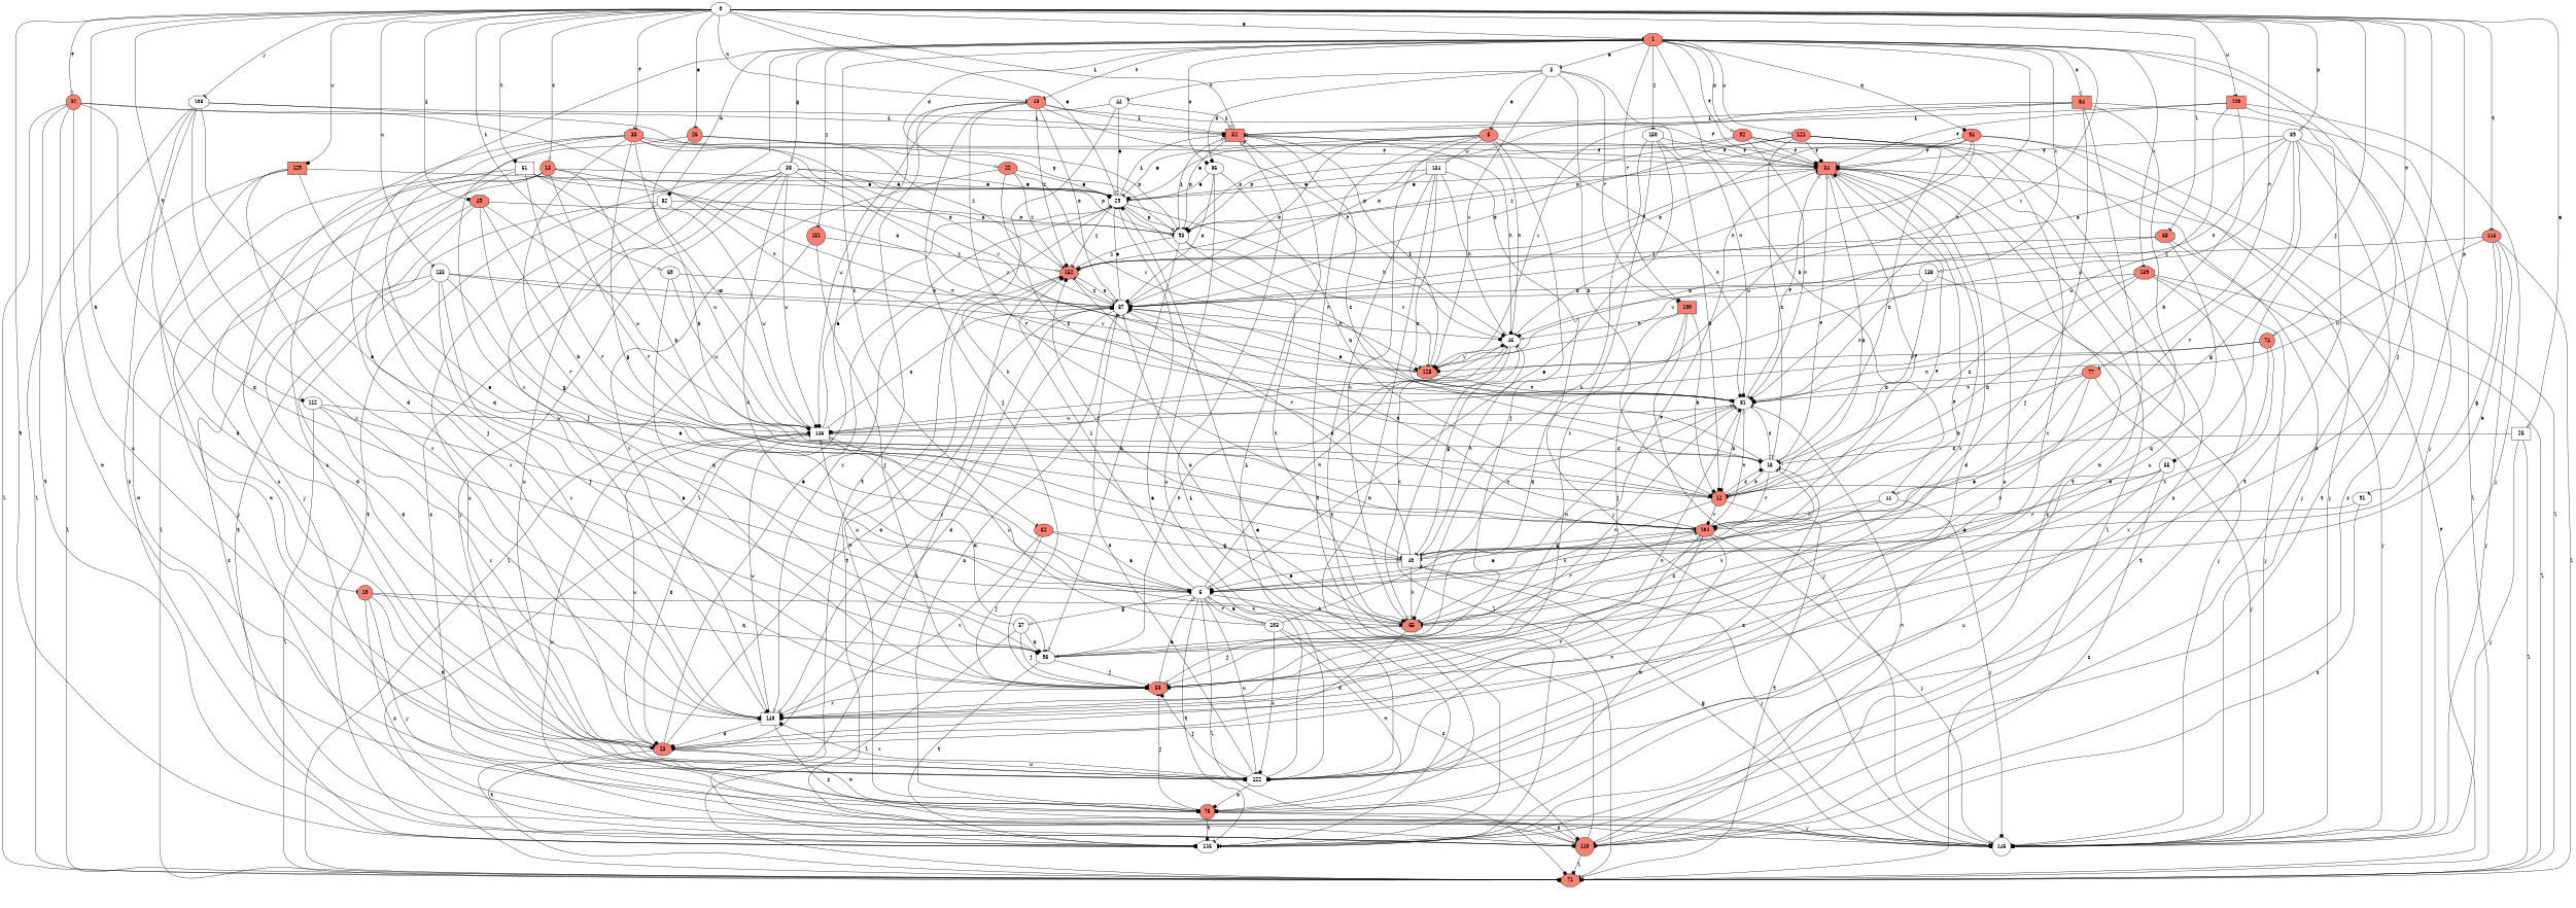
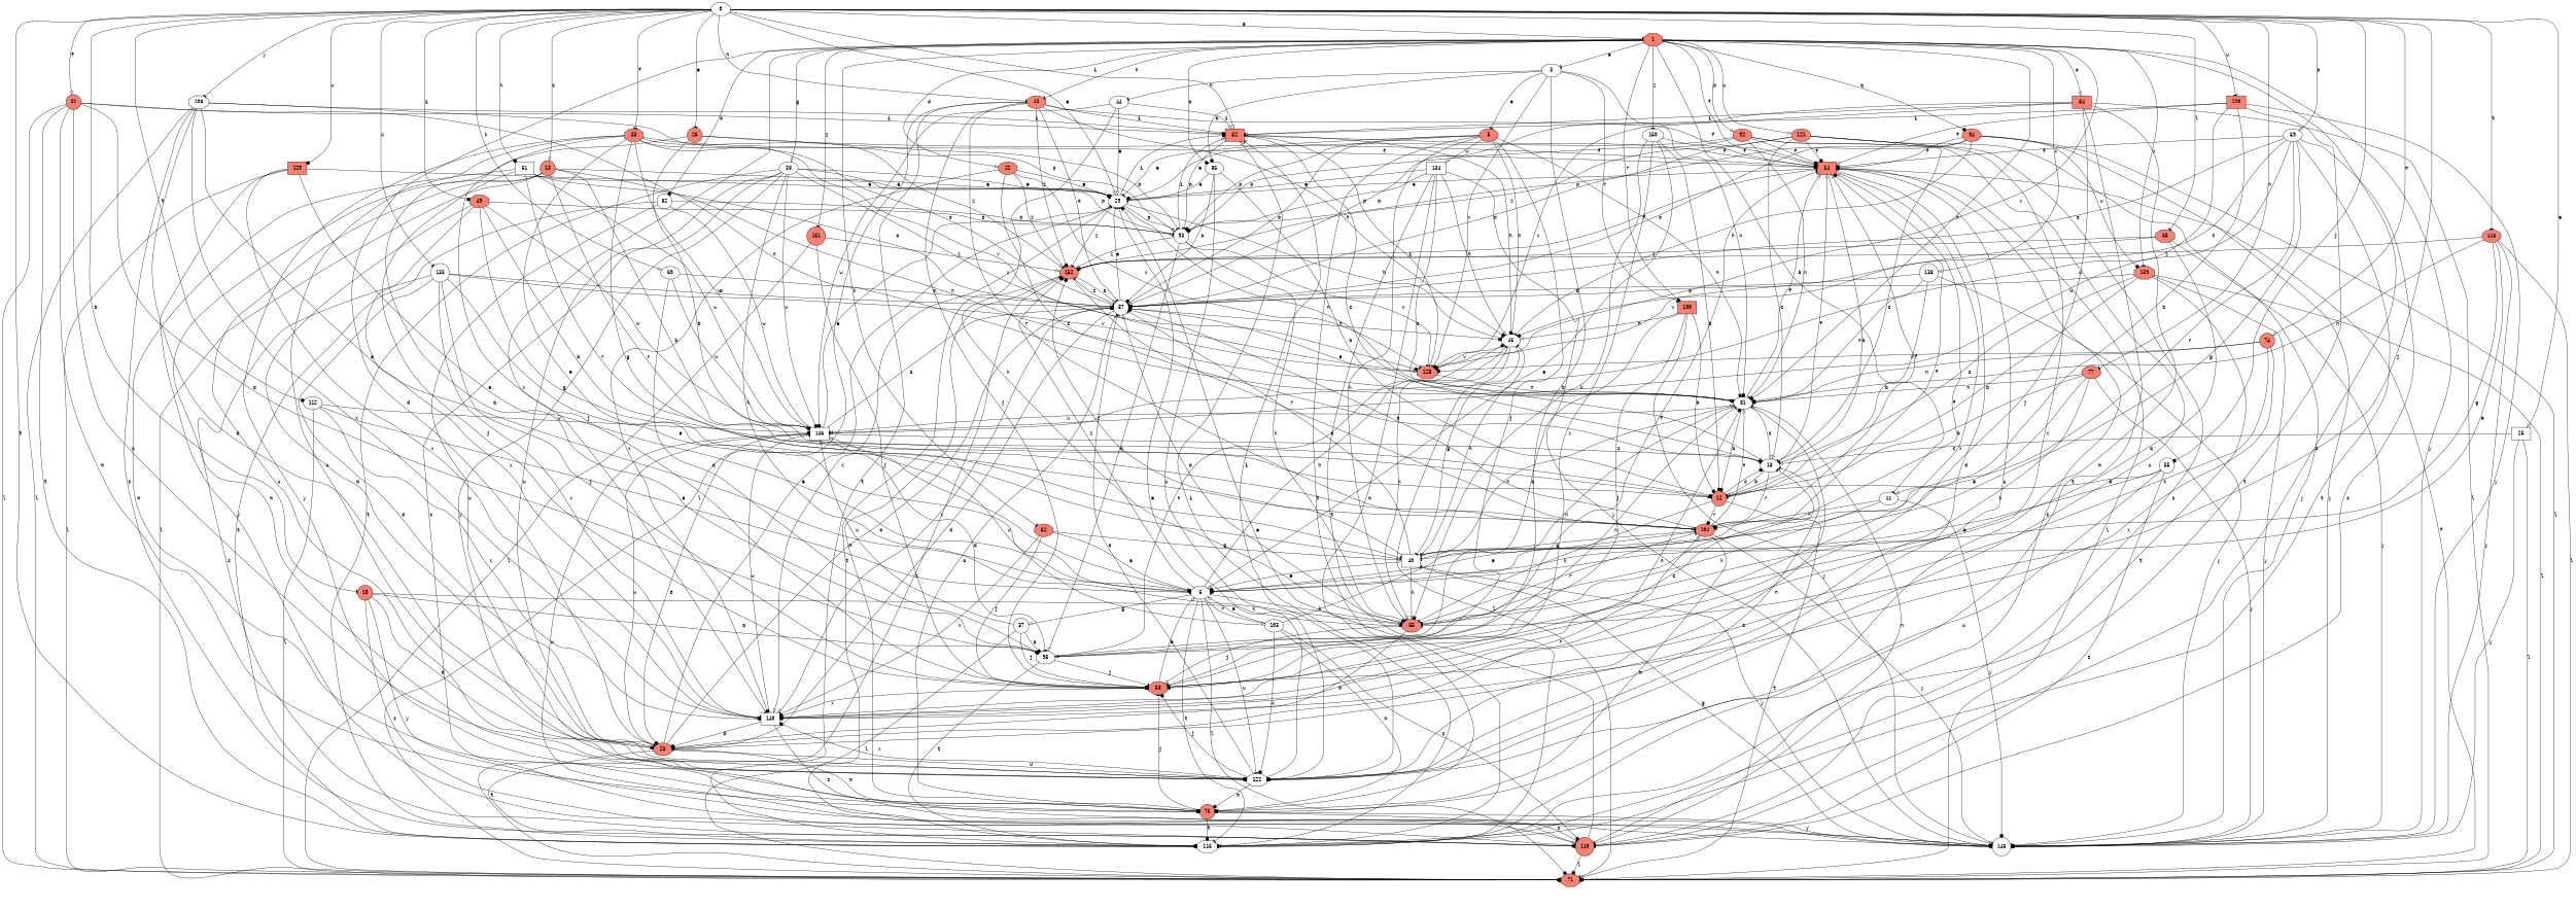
  strict digraph {
    fontname="DejaVu Sans Mono"
    node [fillcolor=salmon fontname="DejaVu Sans Mono" shape=ellipse style=filled]
    edge [arrowhead=tee fontname="DejaVu Sans Mono"]
    0 [fillcolor=white shape=octagon]
    1 [shape=octagon]
    10 [shape=circle]
    13 [shape=circle]
    25 [fillcolor=white shape=box]
    26 [shape=circle]
    29 [fillcolor=white shape=octagon]
    32 [shape=circle]
    33 [shape=octagon]
    43
    49 [shape=octagon]
    52 [shape=box]
    55 [fillcolor=white shape=circle]
    58 [shape=octagon]
    60 [fillcolor=white]
    61 [fillcolor=white shape=box]
    68 [shape=octagon]
    74 [shape=circle]
    77
-   89 [fillcolor=white]
-   91 [fillcolor=white shape=octagon]
+   89 [fillcolor=white label=59]
    108 [fillcolor=white shape=octagon]
    112 [fillcolor=white]
    115
    116 [fillcolor=white shape=octagon]
    120 [shape=box]
    129 [shape=box]
    133 [fillcolor=white shape=circle]
    3 [fillcolor=white shape=octagon]
    11 [fillcolor=white]
    22
    23
    34 [shape=box]
    38 [fillcolor=white]
    62
    81 [fillcolor=white]
    82 [fillcolor=white shape=circle]
    84 [shape=box]
    86 [fillcolor=white]
    92
    94
    100 [shape=box]
    110 [shape=circle]
    121
    128 [shape=octagon]
    138 [fillcolor=white shape=circle]
    139 [shape=octagon]
    140 [fillcolor=white shape=box]
    146 [fillcolor=white shape=circle]
    150 [fillcolor=white shape=octagon]
    151 [shape=circle]
    65 [shape=octagon]
    98 [fillcolor=white shape=octagon]
    12 [shape=circle]
    71 [shape=octagon]
    122 [fillcolor=white shape=octagon]
    104
    76 [shape=circle]
    18 [fillcolor=white shape=octagon]
    93 [fillcolor=white shape=circle]
    46 [fillcolor=white]
    152
    87 [fillcolor=white shape=circle]
    6 [fillcolor=white shape=octagon]
    135 [fillcolor=white shape=box]
    40 [fillcolor=white shape=box]
    5
    44 [fillcolor=white]
    134 [fillcolor=white shape=box]
    n70 [fillcolor=white label=37 shape=circle]
    103 [fillcolor=white]
    0 -> 1 [label=a]
    0 -> 10 [label=b]
    0 -> 13 [arrowhead=onormal label=c]
    0 -> 25 [arrowhead=onormal label=e]
    0 -> 26 [label=e]
    0 -> 29 [arrowhead=onormal label=e]
    0 -> 32 [arrowhead=onormal label=f]
    0 -> 33 [label=f]
    0 -> 43 [label=h]
    0 -> 49 [arrowhead=box label=i]
    0 -> 52 [arrowhead=onormal label=i]
    0 -> 55 [arrowhead=box label=j]
    0 -> 58 [arrowhead=box label=j]
    0 -> 60 [arrowhead=onormal label=k]
    0 -> 61 [arrowhead=box label=k]
    0 -> 68 [label=l]
    0 -> 74 [arrowhead=onormal label=m]
    0 -> 77 [label=n]
    0 -> 89 [arrowhead=onormal label=p]
-   0 -> 91 [label=p]
    0 -> 108 [label=y]
    0 -> 112 [arrowhead=box label=t]
    0 -> 115 [label=t]
    0 -> 116 [label=t]
    0 -> 120 [label=u]
    0 -> 129 [arrowhead=box label=w]
    0 -> 133 [label=w]
    1 -> 43 [label=h]
    1 -> 3 [label=a]
    1 -> 11 [label=b]
    1 -> 22 [arrowhead=onormal label=d]
    1 -> 23 [label=d]
    1 -> 34 [arrowhead=onormal label=f]
    1 -> 38 [arrowhead=onormal label=g]
    1 -> 62 [label=k]
    1 -> 81 [arrowhead=box label=n]
    1 -> 82 [arrowhead=box label=o]
    1 -> 84 [arrowhead=onormal label=o]
    1 -> 86 [arrowhead=box label=o]
    1 -> 92 [arrowhead=onormal label=p]
    1 -> 94 [arrowhead=box label=q]
    1 -> 100 [arrowhead=box label=r]
    1 -> 110 [label=s]
    1 -> 121 [arrowhead=onormal label=u]
    1 -> 128 [label=v]
    1 -> 138 [arrowhead=onormal label=x]
    1 -> 139 [label=x]
    1 -> 140 [label=x]
    1 -> 146 [arrowhead=onormal label=y]
    1 -> 150 [label=z]
    1 -> 151 [label=z]
    10 -> 23 [arrowhead=box label=d]
    10 -> 110 [arrowhead=box label=s]
    10 -> 146 [arrowhead=onormal label=y]
    10 -> 65 [arrowhead=box label=k]
    10 -> 98 [arrowhead=onormal label=q]
    13 -> 29 [label=e]
    13 -> 81 [arrowhead=onormal label=n]
    13 -> 12 [arrowhead=onormal label=b]
    13 -> 71 [arrowhead=box label=l]
    13 -> 122 [arrowhead=box label=u]
    13 -> 104 [arrowhead=onormal label=r]
    13 -> 76 [arrowhead=box label=m]
    25 -> 146 [arrowhead=box label=y]
    25 -> 71 [label=l]
    25 -> 18 [arrowhead=onormal label=c]
    26 -> 34 [arrowhead=box label=f]
    26 -> 98 [arrowhead=box label=q]
    26 -> 12 [arrowhead=box label=b]
    26 -> 93 [label=p]
    29 -> 52 [arrowhead=box label=i]
    29 -> 81 [arrowhead=box label=n]
    29 -> 140 [arrowhead=onormal label=x]
    29 -> 93 [arrowhead=onormal label=p]
    29 -> 46 [label=h]
    29 -> 152 [label=z]
    32 -> 52 [arrowhead=box label=i]
    32 -> 116 [label=t]
    32 -> 81 [arrowhead=onormal label=n]
    32 -> 98 [arrowhead=box label=q]
    32 -> 71 [arrowhead=onormal label=l]
    32 -> 122 [arrowhead=onormal label=u]
    32 -> 76 [arrowhead=box label=m]
    33 -> 58 [label=j]
    33 -> 34 [arrowhead=onormal label=f]
    33 -> 128 [arrowhead=onormal label=v]
    33 -> 146 [arrowhead=box label=y]
    33 -> 122 [arrowhead=box label=u]
    33 -> 152 [arrowhead=onormal label=z]
    33 -> 87 [label=o]
-   33 -> 6 [arrowhead=onormal label=r]
+   33 -> 6 [arrowhead=onormal label=a]
    33 -> 135 [label=w]
    33 -> 40 [label=g]
    43 -> 52 [arrowhead=onormal label=i]
    43 -> 58 [arrowhead=box label=j]
    43 -> 116 [arrowhead=box label=t]
    43 -> 34 [arrowhead=box label=f]
    43 -> 71 [label=l]
    43 -> 104 [arrowhead=onormal label=r]
    43 -> 46 [arrowhead=box label=h]
    43 -> 152 [arrowhead=box label=z]
    43 -> 87 [label=o]
    49 -> 23 [label=d]
    49 -> 140 [label=x]
    49 -> 12 [arrowhead=onormal label=b]
    49 -> 93 [label=p]
    49 -> 135 [arrowhead=onormal label=w]
    49 -> 40 [arrowhead=onormal label=g]
    52 -> 34 [label=f]
    52 -> 18 [label=c]
    52 -> 93 [label=p]
    52 -> 46 [arrowhead=box label=h]
    55 -> 110 [label=s]
    55 -> 12 [label=b]
    55 -> 122 [arrowhead=box label=u]
    55 -> 6 [label=a]
    58 -> 140 [arrowhead=box label=x]
    58 -> 18 [label=c]
    58 -> 6 [arrowhead=onormal label=a]
    60 -> 98 [arrowhead=box label=q]
    60 -> 87 [label=o]
    60 -> 135 [arrowhead=box label=w]
    61 -> 29 [label=e]
    61 -> 58 [label=j]
    61 -> 104 [label=r]
    61 -> 76 [arrowhead=box label=m]
    61 -> 87 [arrowhead=onormal label=o]
    61 -> 135 [label=w]
    68 -> 128 [label=v]
    68 -> 146 [arrowhead=box label=y]
    68 -> 98 [arrowhead=onormal label=q]
    68 -> 152 [label=z]
    74 -> 81 [arrowhead=box label=n]
    74 -> 128 [arrowhead=box label=v]
    74 -> 140 [arrowhead=box label=x]
    74 -> 65 [label=k]
    77 -> 81 [arrowhead=onormal label=n]
    77 -> 146 [arrowhead=box label=y]
    77 -> 65 [label=k]
    77 -> 12 [arrowhead=onormal label=b]
    77 -> 6 [arrowhead=box label=a]
    89 -> 116 [arrowhead=onormal label=t]
    89 -> 34 [arrowhead=box label=f]
    89 -> 110 [label=s]
    89 -> 104 [arrowhead=box label=r]
    89 -> 46 [arrowhead=box label=h]
    89 -> 87 [arrowhead=onormal label=o]
    89 -> 135 [label=w]
    89 -> 40 [label=g]
-   91 -> 110 [arrowhead=box label=s]
-   91 -> 104 [label=r]
    108 -> 52 [arrowhead=box label=i]
    108 -> 23 [arrowhead=onormal label=d]
    108 -> 110 [arrowhead=onormal label=s]
    108 -> 140 [arrowhead=onormal label=x]
    108 -> 71 [arrowhead=onormal label=l]
    108 -> 93 [arrowhead=onormal label=p]
    108 -> 6 [arrowhead=box label=a]
    112 -> 140 [arrowhead=box label=x]
    112 -> 71 [label=l]
    112 -> 6 [label=a]
    112 -> 135 [arrowhead=box label=w]
    115 -> 81 [arrowhead=box label=n]
    115 -> 146 [arrowhead=box label=y]
    115 -> 71 [arrowhead=onormal label=l]
    115 -> 152 [arrowhead=box label=z]
    115 -> 6 [arrowhead=box label=a]
    115 -> 40 [arrowhead=onormal label=g]
    116 -> 52 [arrowhead=onormal label=i]
    120 -> 52 [label=i]
    120 -> 116 [arrowhead=onormal label=t]
    120 -> 11 [arrowhead=onormal label=b]
    120 -> 34 [arrowhead=onormal label=f]
    120 -> 146 [arrowhead=onormal label=y]
    120 -> 135 [arrowhead=onormal label=w]
    129 -> 29 [arrowhead=box label=e]
    129 -> 140 [label=x]
    129 -> 146 [arrowhead=onormal label=y]
    129 -> 71 [arrowhead=box label=l]
    129 -> 6 [arrowhead=onormal label=a]
    133 -> 58 [arrowhead=box label=j]
    133 -> 23 [label=d]
    133 -> 110 [label=s]
    133 -> 128 [arrowhead=onormal label=v]
    133 -> 140 [label=x]
    133 -> 87 [arrowhead=onormal label=o]
    133 -> 6 [label=a]
    3 -> 81 [arrowhead=box label=n]
    3 -> 86 [arrowhead=box label=o]
    3 -> 100 [label=r]
    3 -> 128 [label=v]
-   3 -> 12 [label=b]
+   3 -> 58 [label=b]
    3 -> 5 [label=a]
    3 -> 44 [label=h]
    11 -> 146 [arrowhead=box label=y]
    11 -> 65 [label=k]
    11 -> 104 [arrowhead=box label=r]
    22 -> 29 [arrowhead=box label=e]
    22 -> 128 [label=v]
    22 -> 140 [arrowhead=box label=x]
    22 -> 18 [arrowhead=onormal label=c]
    22 -> 152 [label=z]
    23 -> 29 [arrowhead=onormal label=e]
    23 -> 116 [arrowhead=box label=t]
    23 -> 122 [arrowhead=onormal label=u]
    23 -> 104 [arrowhead=onormal label=r]
    23 -> 76 [arrowhead=onormal label=m]
    23 -> 87 [arrowhead=box label=o]
    23 -> 135 [arrowhead=onormal label=w]
    34 -> 29 [label=e]
    34 -> 23 [label=d]
    34 -> 110 [label=s]
    34 -> 140 [label=x]
    34 -> 12 [label=b]
    34 -> 71 [arrowhead=onormal label=l]
    34 -> 122 [arrowhead=box label=u]
    38 -> 29 [arrowhead=box label=e]
    38 -> 116 [arrowhead=onormal label=t]
    38 -> 110 [label=s]
    38 -> 128 [arrowhead=box label=v]
    38 -> 146 [label=y]
    38 -> 65 [label=k]
    38 -> 122 [arrowhead=onormal label=u]
    38 -> 93 [label=p]
    38 -> 135 [arrowhead=box label=w]
    62 -> 58 [arrowhead=box label=j]
    62 -> 140 [label=x]
    62 -> 6 [arrowhead=onormal label=a]
    62 -> 40 [arrowhead=onormal label=g]
    81 -> 34 [arrowhead=onormal label=f]
    81 -> 12 [arrowhead=box label=b]
    81 -> 18 [arrowhead=onormal label=c]
    81 -> 87 [arrowhead=box label=a]
    81 -> 135 [arrowhead=onormal label=w]
    82 -> 116 [label=t]
    82 -> 122 [arrowhead=box label=u]
    82 -> 93 [arrowhead=onormal label=p]
    82 -> 135 [arrowhead=onormal label=w]
    84 -> 52 [arrowhead=onormal label=i]
    84 -> 58 [label=j]
    84 -> 116 [arrowhead=onormal label=t]
    84 -> 128 [arrowhead=box label=v]
    84 -> 71 [arrowhead=onormal label=l]
    84 -> 76 [arrowhead=box label=m]
    84 -> 87 [arrowhead=onormal label=o]
    86 -> 29 [label=e]
    86 -> 12 [arrowhead=box label=b]
    86 -> 122 [arrowhead=onormal label=u]
    86 -> 87 [arrowhead=box label=o]
    92 -> 29 [arrowhead=box label=e]
    92 -> 34 [arrowhead=box label=f]
    92 -> 81 [label=n]
    92 -> 122 [label=u]
    92 -> 18 [label=c]
    92 -> 93 [arrowhead=onormal label=p]
    94 -> 34 [arrowhead=onormal label=f]
    94 -> 146 [arrowhead=onormal label=y]
    94 -> 71 [arrowhead=onormal label=l]
    94 -> 93 [label=p]
    94 -> 46 [label=h]
    94 -> 87 [arrowhead=onormal label=o]
-   94 -> 135 [arrowhead=box label=w]
+   94 -> 139 [arrowhead=box label=w]
    100 -> 58 [arrowhead=box label=j]
    100 -> 146 [label=y]
    100 -> 98 [arrowhead=onormal label=q]
    100 -> 12 [arrowhead=box label=b]
    100 -> 46 [arrowhead=onormal label=h]
    110 -> 29 [arrowhead=box label=e]
    110 -> 81 [label=n]
    110 -> 71 [arrowhead=box label=l]
    110 -> 135 [label=w]
    121 -> 34 [arrowhead=box label=f]
    121 -> 110 [label=s]
    121 -> 140 [arrowhead=onormal label=x]
    121 -> 146 [arrowhead=onormal label=y]
    121 -> 18 [arrowhead=onormal label=c]
    121 -> 152 [arrowhead=onormal label=z]
    121 -> 87 [arrowhead=box label=o]
    128 -> 52 [arrowhead=onormal label=i]
    128 -> 81 [label=n]
    138 -> 81 [arrowhead=box label=n]
    138 -> 146 [label=y]
    138 -> 12 [label=b]
    138 -> 87 [arrowhead=onormal label=o]
    139 -> 116 [label=t]
    139 -> 146 [arrowhead=box label=y]
    139 -> 12 [label=b]
    139 -> 71 [arrowhead=box label=l]
    139 -> 18 [label=c]
    139 -> 87 [arrowhead=box label=o]
    140 -> 23 [arrowhead=box label=d]
    140 -> 81 [arrowhead=box label=n]
    140 -> 110 [arrowhead=onormal label=s]
    140 -> 135 [label=w]
    146 -> 40 [label=g]
    150 -> 34 [arrowhead=box label=f]
    150 -> 140 [label=x]
    150 -> 65 [arrowhead=box label=k]
    150 -> 12 [arrowhead=box label=b]
    150 -> 6 [arrowhead=onormal label=a]
    151 -> 58 [arrowhead=box label=j]
    151 -> 71 [label=l]
    151 -> 152 [arrowhead=onormal label=z]
    65 -> 58 [arrowhead=onormal label=j]
    65 -> 23 [arrowhead=box label=d]
    65 -> 34 [arrowhead=onormal label=f]
    65 -> 104 [label=r]
    65 -> 87 [arrowhead=onormal label=o]
    98 -> 58 [label=j]
    98 -> 116 [label=t]
    98 -> 34 [label=f]
    98 -> 81 [label=n]
    98 -> 46 [arrowhead=box label=h]
    12 -> 65 [label=k]
    12 -> 71 [arrowhead=onormal label=t]
    12 -> 104 [arrowhead=box label=r]
    12 -> 18 [arrowhead=box label=c]
    71 -> 34 [arrowhead=box label=f]
    71 -> 152 [arrowhead=box label=z]
    122 -> 29 [label=e]
    122 -> 52 [label=i]
    122 -> 58 [arrowhead=box label=j]
-   122 -> 104 [arrowhead=onormal label=n]
+   122 -> 81 [arrowhead=onormal label=n]
    122 -> 140 [arrowhead=box label=x]
    122 -> 76 [arrowhead=box label=m]
    122 -> 18 [label=c]
    122 -> 87 [label=o]
    104 -> 34 [arrowhead=onormal label=f]
    104 -> 81 [arrowhead=onormal label=n]
    104 -> 146 [arrowhead=onormal label=y]
    104 -> 76 [arrowhead=box label=m]
    104 -> 87 [arrowhead=box label=o]
    104 -> 6 [arrowhead=onormal label=a]
    104 -> 40 [label=g]
    76 -> 58 [label=j]
    76 -> 116 [arrowhead=box label=t]
    76 -> 110 [label=s]
    76 -> 146 [label=y]
    76 -> 87 [arrowhead=onormal label=o]
    18 -> 34 [arrowhead=onormal label=f]
    18 -> 12 [arrowhead=onormal label=b]
    18 -> 104 [label=r]
    93 -> 52 [arrowhead=onormal label=i]
    93 -> 128 [label=v]
    93 -> 65 [arrowhead=box label=k]
    93 -> 98 [arrowhead=onormal label=q]
    93 -> 152 [arrowhead=onormal label=z]
    46 -> 128 [arrowhead=box label=v]
    46 -> 65 [arrowhead=onormal label=k]
    46 -> 71 [label=l]
    46 -> 40 [label=g]
    152 -> 116 [label=t]
    152 -> 34 [label=f]
    152 -> 104 [label=r]
    152 -> 76 [label=m]
    152 -> 87 [arrowhead=onormal label=o]
    87 -> 29 [label=e]
    87 -> 23 [label=d]
    87 -> 140 [arrowhead=onormal label=x]
    87 -> 46 [arrowhead=box label=h]
    87 -> 152 [label=z]
    6 -> 116 [label=t]
    6 -> 65 [label=k]
    6 -> 71 [arrowhead=box label=l]
    6 -> 122 [label=u]
    6 -> 46 [label=h]
    6 -> 152 [arrowhead=box label=z]
    6 -> n70 [arrowhead=onormal label=g]
    6 -> 103 [arrowhead=onormal label=r]
    135 -> 29 [label=e]
    135 -> 23 [arrowhead=box label=d]
    135 -> 98 [label=q]
    135 -> 18 [arrowhead=box label=c]
    135 -> 87 [arrowhead=box label=o]
    40 -> 34 [arrowhead=box label=f]
    40 -> 81 [arrowhead=onormal label=n]
    40 -> 146 [arrowhead=box label=y]
    40 -> 65 [arrowhead=onormal label=k]
    40 -> 46 [label=h]
    40 -> 152 [arrowhead=box label=z]
    40 -> 87 [label=o]
    40 -> 6 [arrowhead=box label=a]
    5 -> 29 [label=e]
    5 -> 58 [label=j]
    5 -> 116 [label=t]
    5 -> 81 [arrowhead=box label=n]
    5 -> 65 [label=k]
    5 -> 93 [arrowhead=box label=p]
    5 -> 46 [label=h]
    5 -> 87 [label=o]
    5 -> 134 [arrowhead=onormal label=w]
    44 -> 29 [arrowhead=onormal label=e]
    44 -> 52 [arrowhead=onormal label=i]
    44 -> 65 [arrowhead=onormal label=k]
    44 -> 135 [arrowhead=box label=w]
    134 -> 29 [arrowhead=onormal label=e]
    134 -> 116 [label=t]
    134 -> 146 [arrowhead=box label=y]
    134 -> 76 [label=m]
    134 -> 18 [arrowhead=onormal label=c]
    134 -> 93 [arrowhead=box label=p]
    134 -> 46 [arrowhead=onormal label=h]
    n70 -> 58 [arrowhead=onormal label=j]
    n70 -> 98 [arrowhead=box label=q]
    n70 -> 71 [label=l]
    n70 -> 135 [arrowhead=onormal label=w]
    103 -> 81 [arrowhead=onormal label=n]
    103 -> 110 [arrowhead=box label=s]
    103 -> 122 [arrowhead=box label=u]
    103 -> 76 [arrowhead=onormal label=m]
    103 -> 6 [arrowhead=onormal label=a]
    103 -> 135 [arrowhead=onormal label=w]
  }
